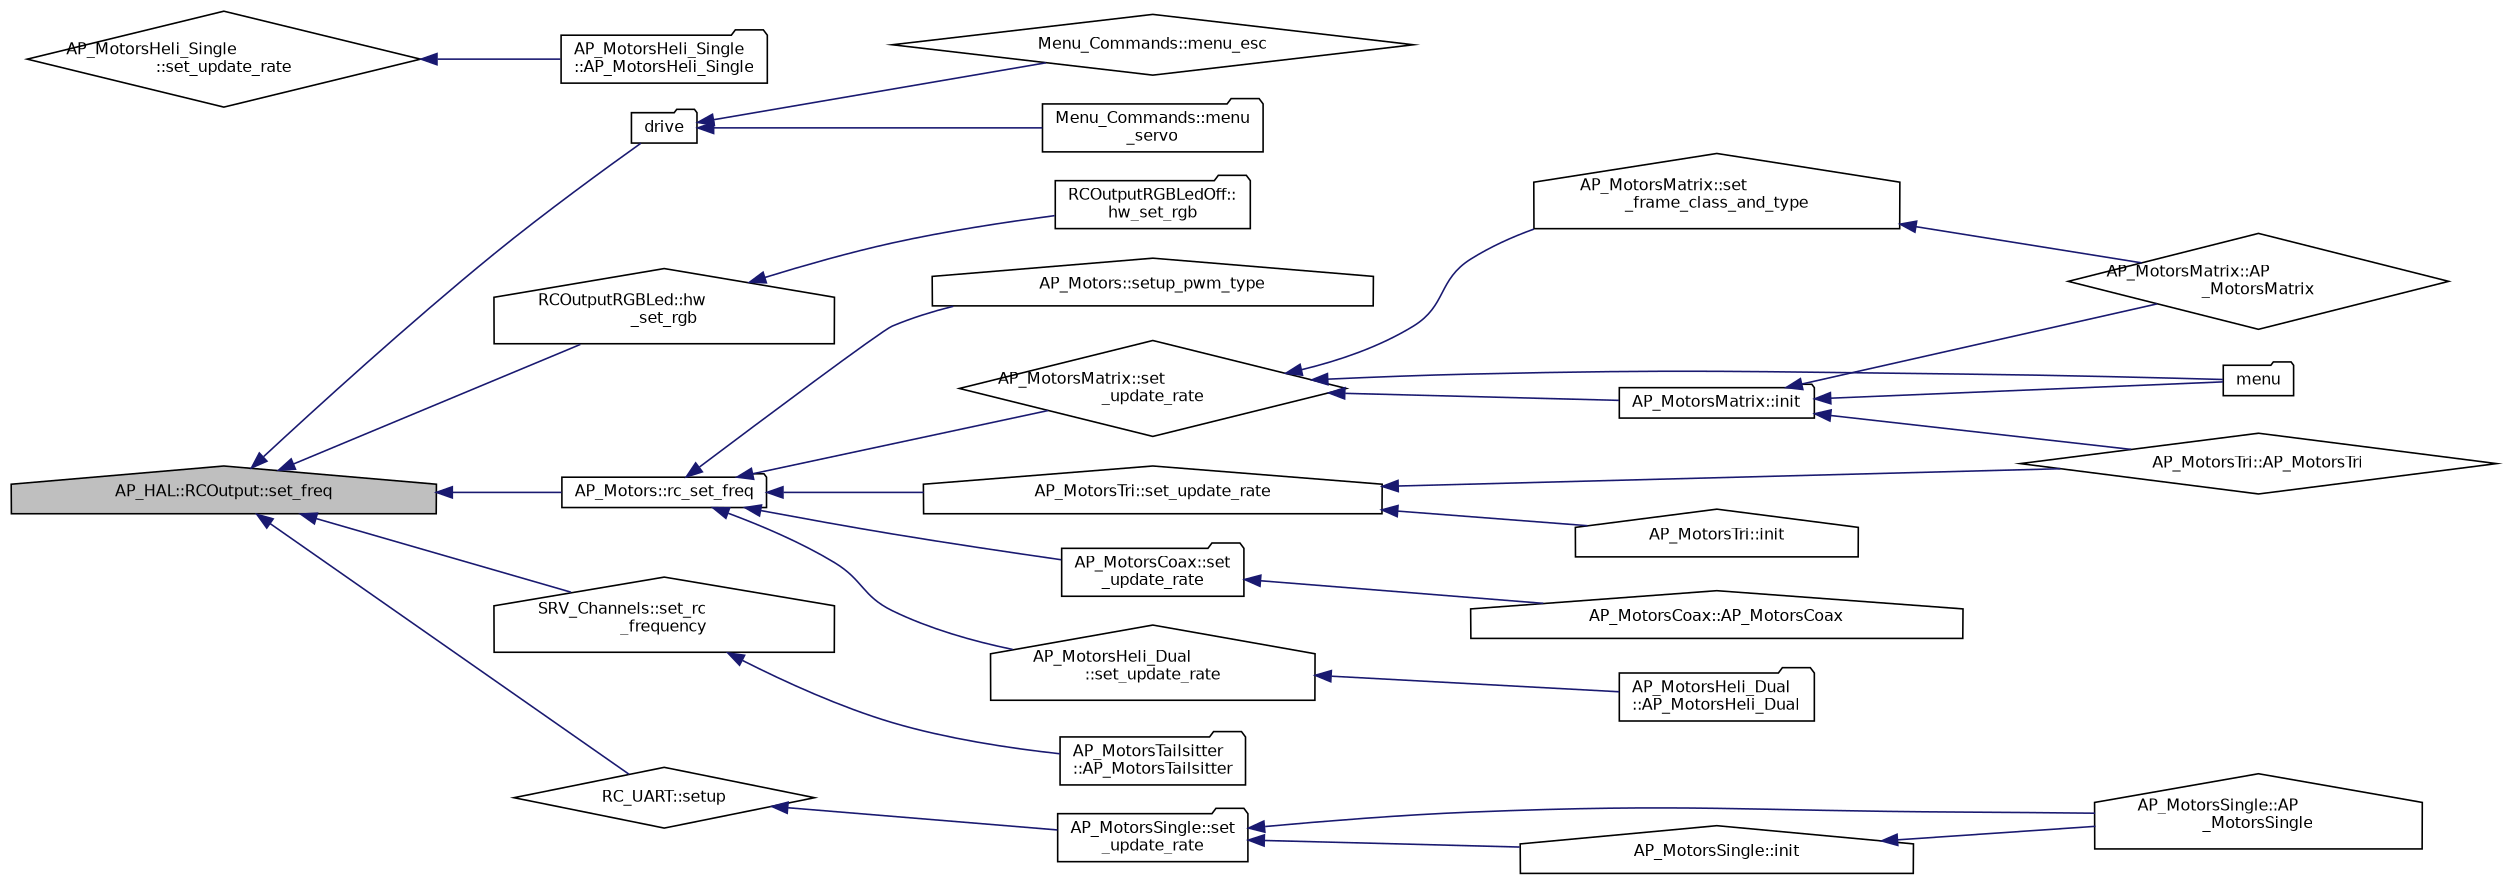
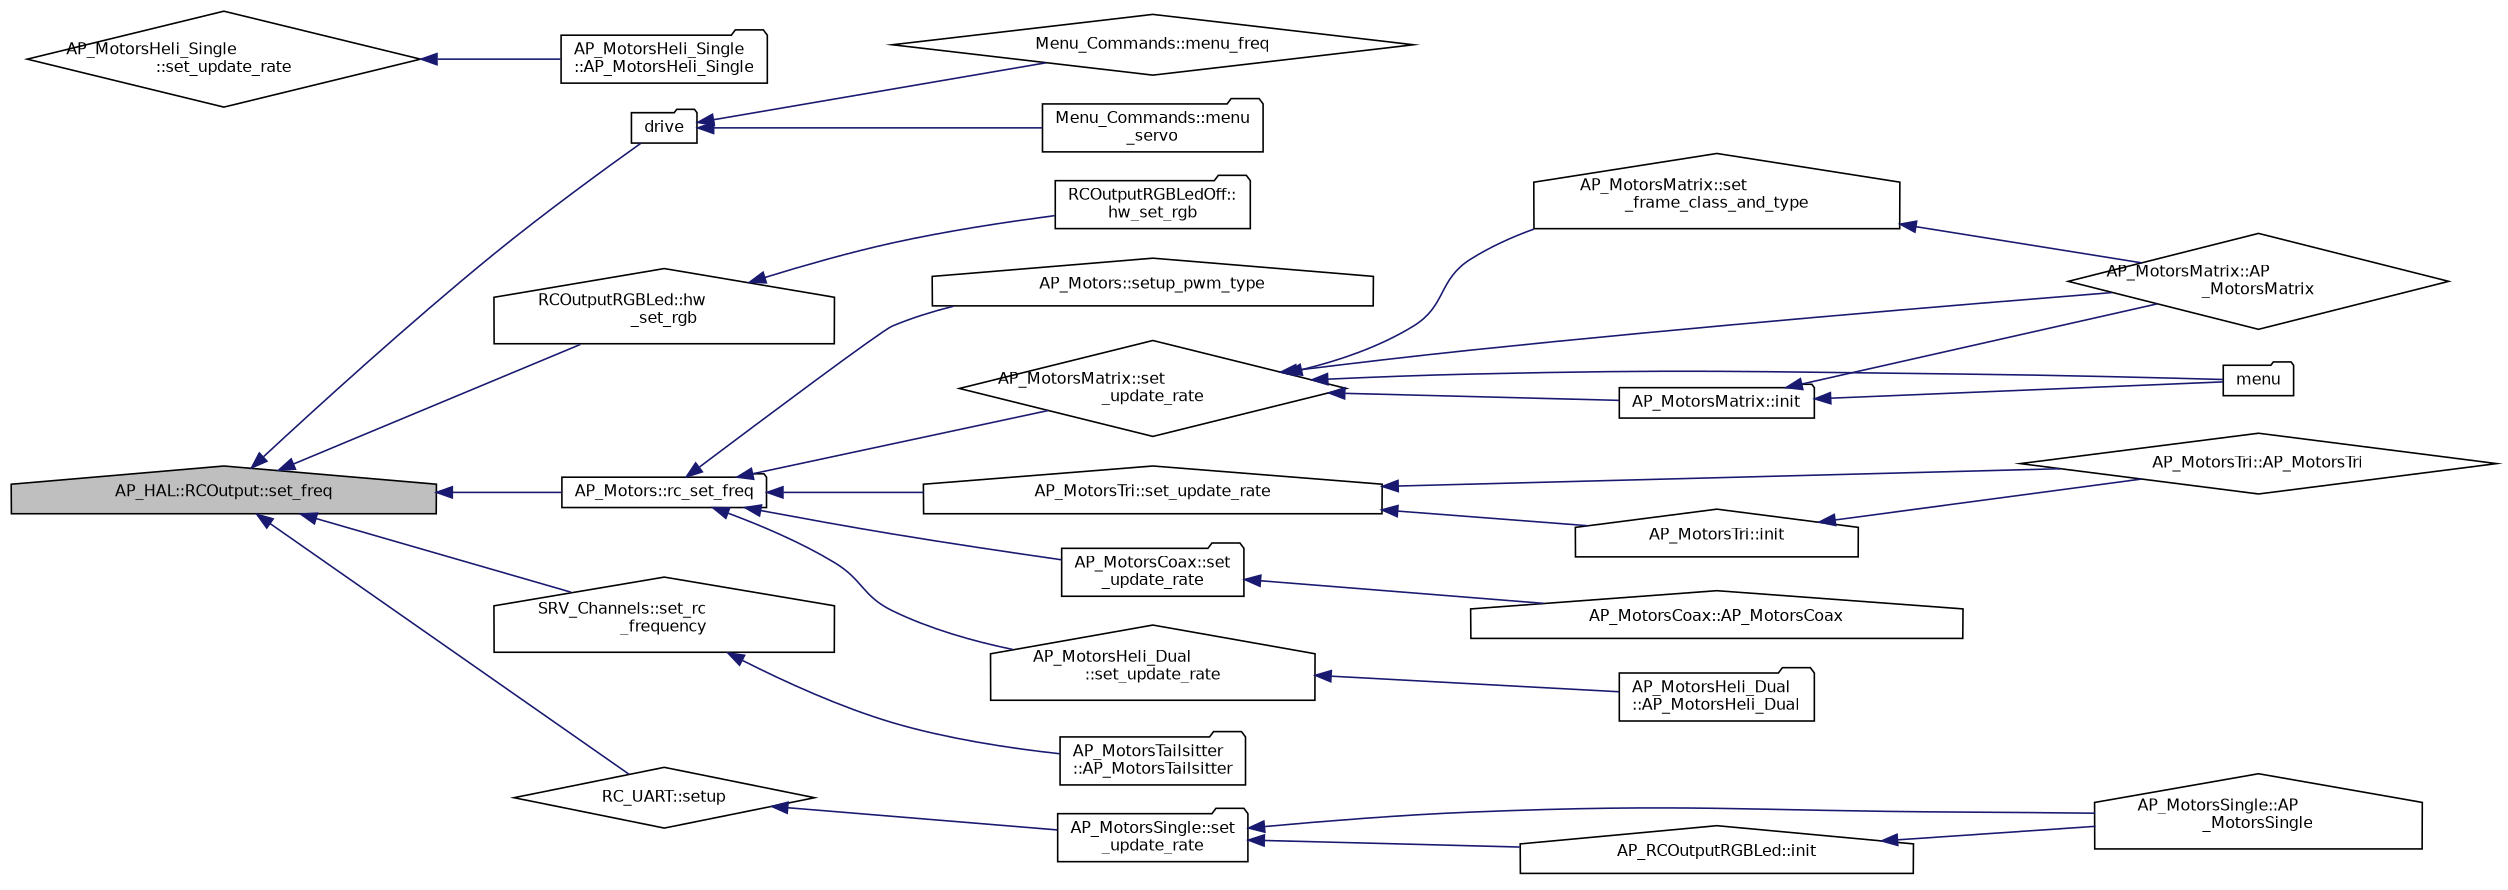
  digraph {
    rankdir=LR
    node [color=black fillcolor=white fontname=Helvetica fontsize=10 shape=house style=filled]
    edge [color=midnightblue dir=back fontname=Helvetica fontsize=10 labelfontname=Helvetica labelfontsize=10 style=solid]
    n1 [fillcolor=grey75 fontcolor=black height=0.2 label="AP_HAL::RCOutput::set_freq" width=0.4]
    n2 [height=0.2 label=drive shape=folder width=0.4]
    n3 [height=0.2 label="RCOutputRGBLed::hw\l_set_rgb" width=0.4]
    n4 [height=0.2 label="AP_Motors::rc_set_freq" shape=folder width=0.4]
    n5 [height=0.2 label="SRV_Channels::set_rc\l_frequency" width=0.4]
    n6 [height=0.2 label="RC_UART::setup" shape=diamond width=0.4]
-   n7 [height=0.2 label="Menu_Commands::menu_esc" shape=diamond width=0.4]
+   n7 [height=0.2 label="Menu_Commands::menu_freq" shape=diamond width=0.4]
    n8 [height=0.2 label="Menu_Commands::menu\l_servo" shape=folder width=0.4]
    n9 [height=0.2 label="RCOutputRGBLedOff::\lhw_set_rgb" shape=folder width=0.4]
    n10 [height=0.2 label="AP_Motors::setup_pwm_type" width=0.4]
    n11 [height=0.2 label="AP_MotorsMatrix::set\l_update_rate" shape=diamond width=0.4]
    n12 [height=0.2 label="AP_MotorsTri::set_update_rate" width=0.4]
    n13 [height=0.2 label="AP_MotorsCoax::set\l_update_rate" shape=folder width=0.4]
    n14 [height=0.2 label="AP_MotorsHeli_Dual\l::set_update_rate" width=0.4]
    n15 [height=0.2 label="AP_MotorsTailsitter\l::AP_MotorsTailsitter" shape=folder width=0.4]
    n16 [height=0.2 label="AP_MotorsSingle::set\l_update_rate" shape=folder width=0.4]
    n17 [height=0.2 label="AP_MotorsMatrix::AP\l_MotorsMatrix" shape=diamond width=0.4]
    n18 [height=0.2 label="AP_MotorsMatrix::init" shape=folder width=0.4]
    n19 [height=0.2 label=menu shape=folder width=0.4]
    n20 [height=0.2 label="AP_MotorsMatrix::set\l_frame_class_and_type" width=0.4]
    n21 [height=0.2 label="AP_MotorsTri::AP_MotorsTri" shape=diamond width=0.4]
    n22 [height=0.2 label="AP_MotorsTri::init" width=0.4]
    n23 [height=0.2 label="AP_MotorsCoax::AP_MotorsCoax" width=0.4]
    n24 [height=0.2 label="AP_MotorsSingle::AP\l_MotorsSingle" width=0.4]
-   n25 [height=0.2 label="AP_MotorsSingle::init" width=0.4]
+   n25 [height=0.2 label="AP_RCOutputRGBLed::init" width=0.4]
    n26 [height=0.2 label="AP_MotorsHeli_Dual\l::AP_MotorsHeli_Dual" shape=folder width=0.4]
    n27 [height=0.2 label="AP_MotorsHeli_Single\l::set_update_rate" shape=diamond width=0.4]
    n28 [height=0.2 label="AP_MotorsHeli_Single\l::AP_MotorsHeli_Single" shape=folder width=0.4]
    n1 -> n2
    n1 -> n3
    n1 -> n4
    n1 -> n5
    n1 -> n6
    n2 -> n7
    n2 -> n8
    n3 -> n9
    n4 -> n10
    n4 -> n11
    n4 -> n12
    n4 -> n13
    n4 -> n14
    n5 -> n15
    n6 -> n16
+   n11 -> n17
    n11 -> n18
    n11 -> n19
    n11 -> n20
    n12 -> n21
    n12 -> n22
    n13 -> n23
    n14 -> n26
    n16 -> n24
    n16 -> n25
    n18 -> n17
    n18 -> n19
    n20 -> n17
-   n18 -> n21
+   n22 -> n21
    n25 -> n24
    n27 -> n28
  }
